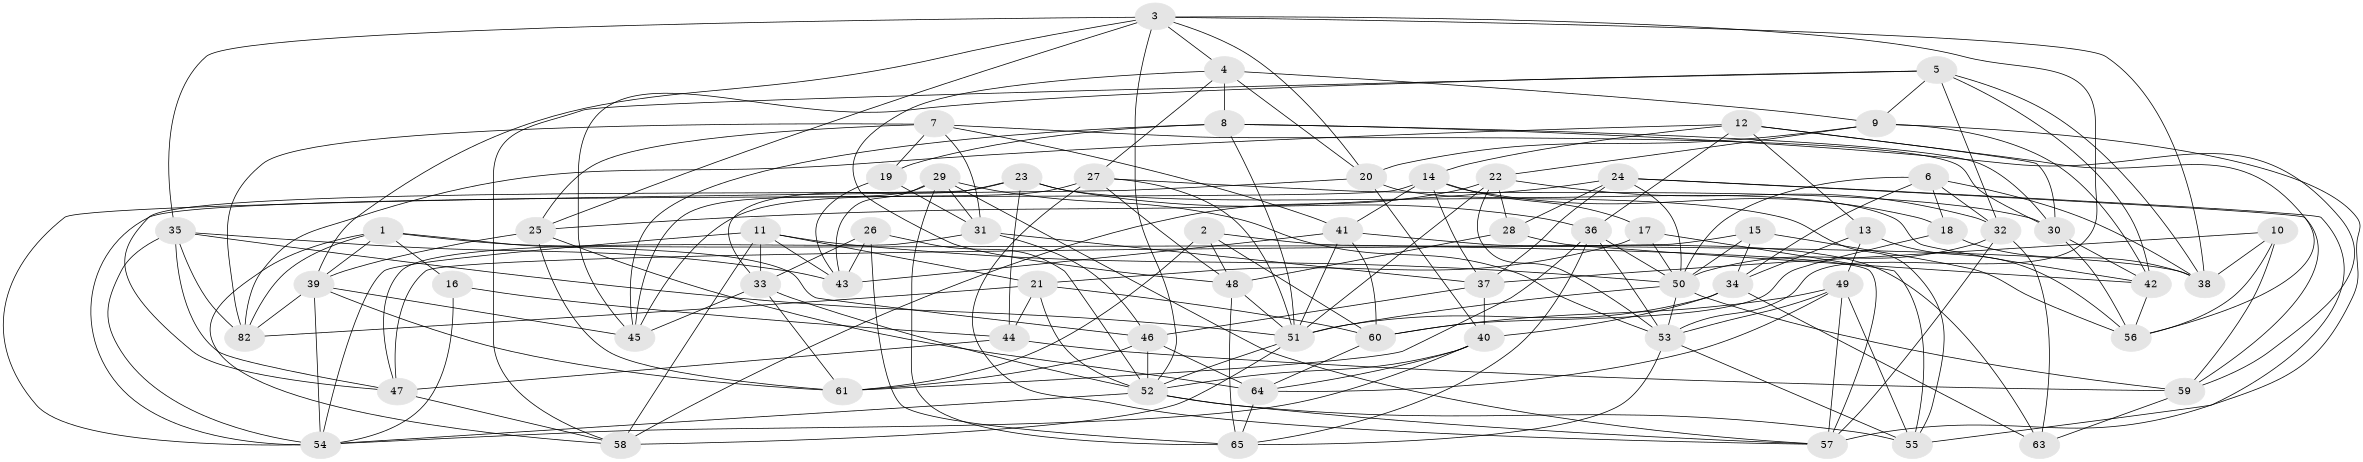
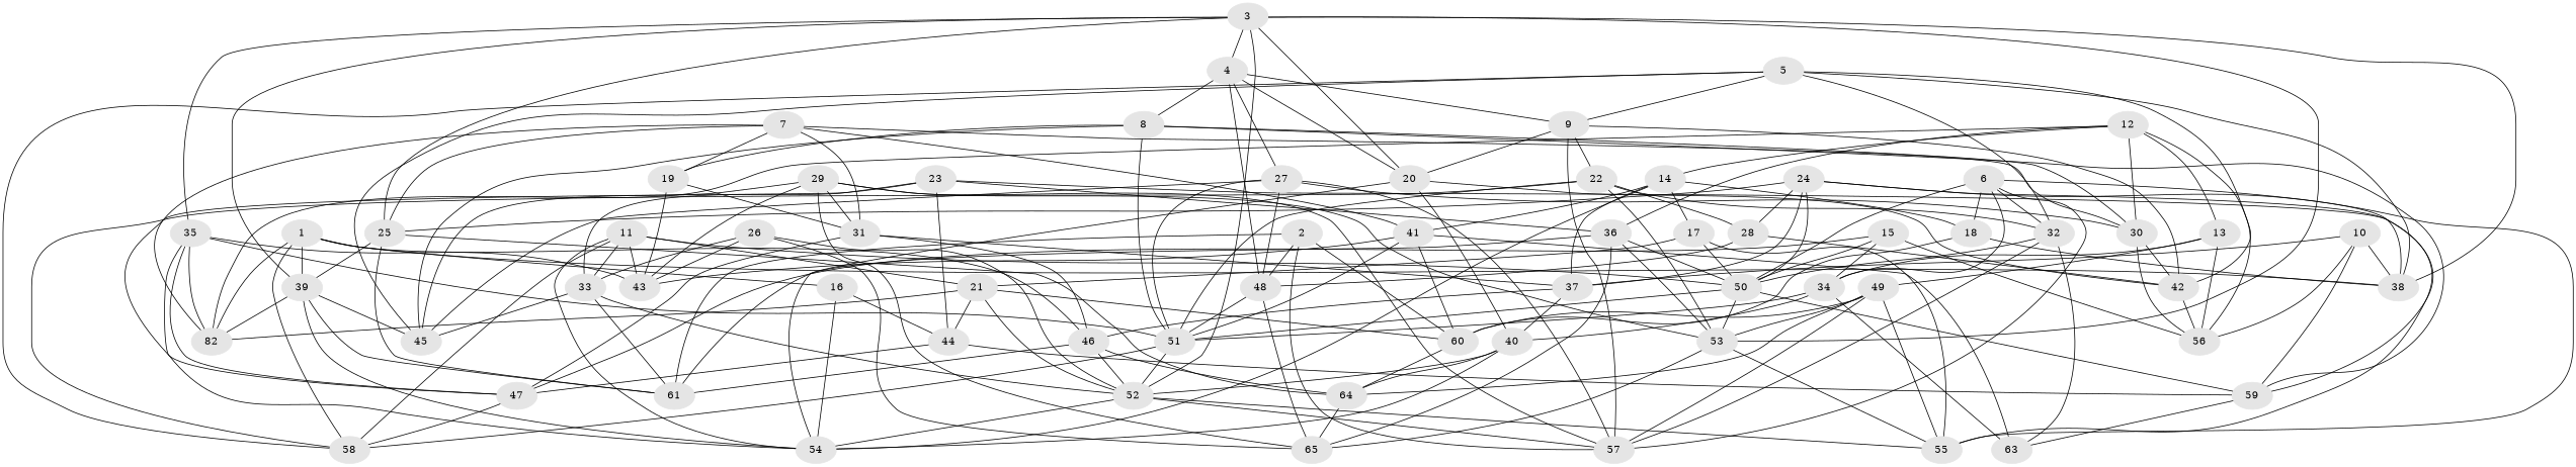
  graph {
    node [color=gray90 style=filled]
    edge [weight=1.0]
    1
    16
    38
    46
    58
    n6 [label=82]
    39
    54
    44
    23
    33
    36
    47
    55
    61
    52
    64
    2
    48
    57
    60
    51
    65
    3
    4
    20
    25
    35
    53
    8
    9
    27
    42
    40
    43
    45
    19
    30
    59
    22
    5
    32
    50
    63
    56
    6
    18
    34
    7
    31
    41
    37
    28
    10
    11
    21
    12
    13
    14
    49
    17
    15
    24
    26
    29
    1 -- 16
    1 -- 38
    1 -- 46
    1 -- 58
    1 -- n6
    1 -- 39
    16 -- 54
    16 -- 44 [weight=2.0]
    46 -- 61
    46 -- 52
    46 -- 64
    39 -- n6
    39 -- 54
    39 -- 61
    39 -- 45
    44 -- 47
    44 -- 59
    23 -- 44
    23 -- 33
    23 -- 36
    23 -- 47
    23 -- 55
    33 -- 61
    33 -- 52
    33 -- 45
    36 -- 61
    36 -- 65
    36 -- 53
    36 -- 50
    47 -- 58
    52 -- 54
    52 -- 55
    52 -- 57
    64 -- 65
    2 -- 61
    2 -- 48
    2 -- 57
    2 -- 60
    48 -- 51
    48 -- 65
    60 -- 64
    51 -- 58
    51 -- 52
    3 -- 38
    3 -- 39
    3 -- 52
    3 -- 4
    3 -- 20
    3 -- 25
    3 -- 35
    3 -- 53
    4 -- 48
    4 -- 20
    4 -- 8
    4 -- 9
    4 -- 27
    20 -- 54
    20 -- 42
    20 -- 40
    25 -- 39
    25 -- 61
    25 -- 64
    35 -- n6
    35 -- 54
    35 -- 47
    35 -- 51
    35 -- 43
    53 -- 55
    53 -- 65
    8 -- 51
    8 -- 45
    8 -- 19
    8 -- 30
    8 -- 59
    9 -- 57
    9 -- 20
    9 -- 42
    9 -- 22
    27 -- 48
    27 -- 57
    27 -- 51
    27 -- 45
    27 -- 30
    42 -- 56
    40 -- 54
    40 -- 52
    40 -- 64
    19 -- 43
    19 -- 31
    30 -- 42
    30 -- 56
    59 -- 63
    22 -- 58
    22 -- 51
    22 -- 53
    22 -- 32
    22 -- 28
    5 -- 38
    5 -- 58
    5 -- 9
    5 -- 42
    5 -- 45
    5 -- 32
    32 -- 57
    32 -- 50
    32 -- 63
    50 -- 51
    50 -- 53
    50 -- 59
    6 -- 38
+   6 -- 57
    6 -- 32
    6 -- 50
    6 -- 18
    6 -- 34
    18 -- 38
    18 -- 60
    34 -- 51
    34 -- 40
    34 -- 63
    7 -- n6
    7 -- 25
    7 -- 19
    7 -- 30
    7 -- 31
    7 -- 41
    31 -- 46
    31 -- 47
    31 -- 37
    41 -- 60
    41 -- 51
    41 -- 43
    41 -- 63
    37 -- 46
    37 -- 40
    28 -- 48
    28 -- 42
    10 -- 38
    10 -- 59
    10 -- 56
    10 -- 37
    11 -- 58
    11 -- 54
    11 -- 33
    11 -- 43
    11 -- 50
    11 -- 21
    21 -- n6
    21 -- 44
    21 -- 52
    21 -- 60
    12 -- n6
    12 -- 36
    12 -- 30
    12 -- 56
    12 -- 13
    12 -- 14
    13 -- 56
    13 -- 34
    13 -- 49
    14 -- 54
    14 -- 18
    14 -- 41
    14 -- 37
    14 -- 17
    49 -- 55
    49 -- 64
    49 -- 57
    49 -- 60
    49 -- 53
    17 -- 55
    17 -- 50
    17 -- 21
    15 -- 47
    15 -- 50
    15 -- 56
    15 -- 34
    24 -- 55
    24 -- 25
    24 -- 59
    24 -- 50
    24 -- 37
    24 -- 28
    26 -- 33
    26 -- 52
    26 -- 65
    26 -- 43
    29 -- 57
    29 -- 65
    29 -- 53
    29 -- 43
    29 -- 45
    29 -- 31
  }
